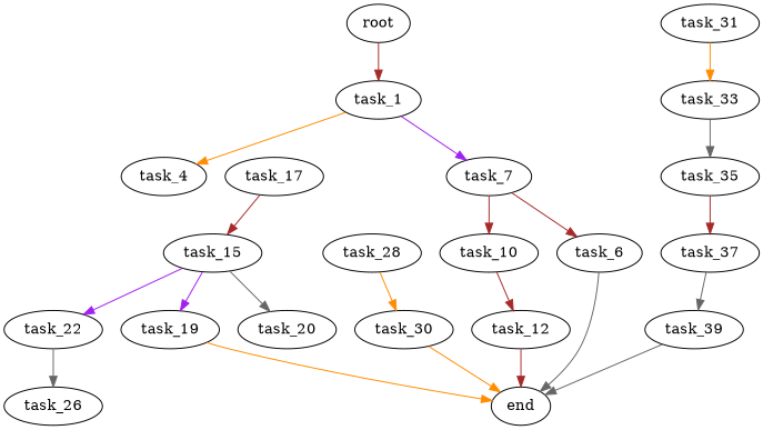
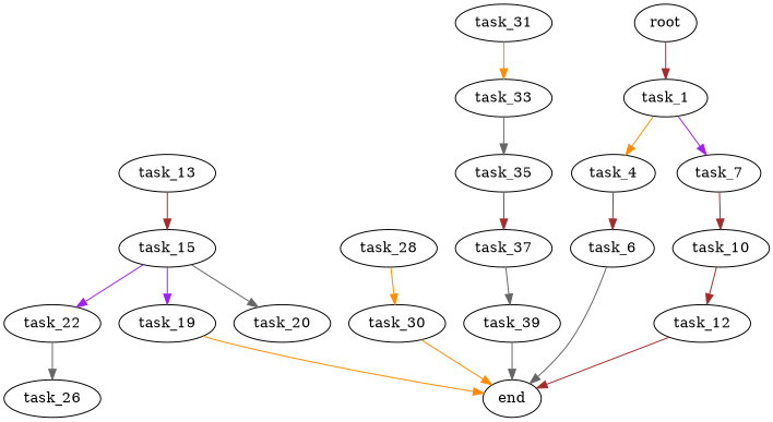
  digraph {
    edge [color=brown]
    root
    task_1
    task_4
    task_7
    task_6
    task_10
    end
    task_12
-   task_13 [label=task_17]
+   task_13
    task_15
    task_19
    task_20
    task_22
    task_26
    task_28
    task_30
    task_31
    task_33
    task_35
    task_37
    task_39
    root -> task_1
    task_1 -> task_4 [color=darkorange]
    task_1 -> task_7 [color=purple]
-   task_7 -> task_6
+   task_4 -> task_6
    task_7 -> task_10
    task_6 -> end [color=gray40]
    task_10 -> task_12
    task_12 -> end
    task_13 -> task_15
    task_15 -> task_19 [color=purple]
    task_15 -> task_20 [color=gray40]
    task_15 -> task_22 [color=purple]
    task_19 -> end [color=darkorange]
    task_22 -> task_26 [color=gray40]
    task_28 -> task_30 [color=darkorange]
    task_30 -> end [color=darkorange]
    task_31 -> task_33 [color=darkorange]
    task_33 -> task_35 [color=gray40]
    task_35 -> task_37
    task_37 -> task_39 [color=gray40]
    task_39 -> end [color=gray40]
  }
